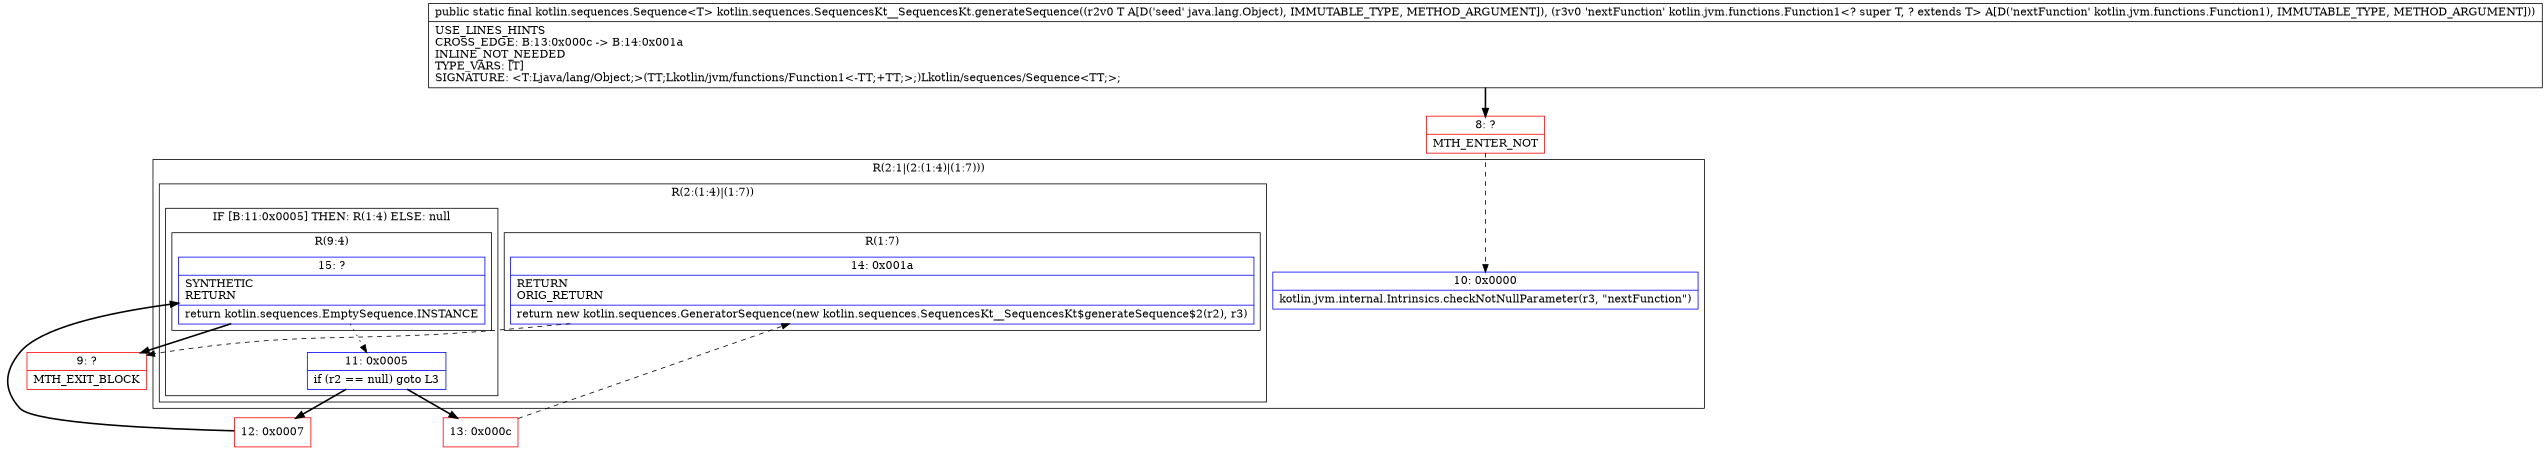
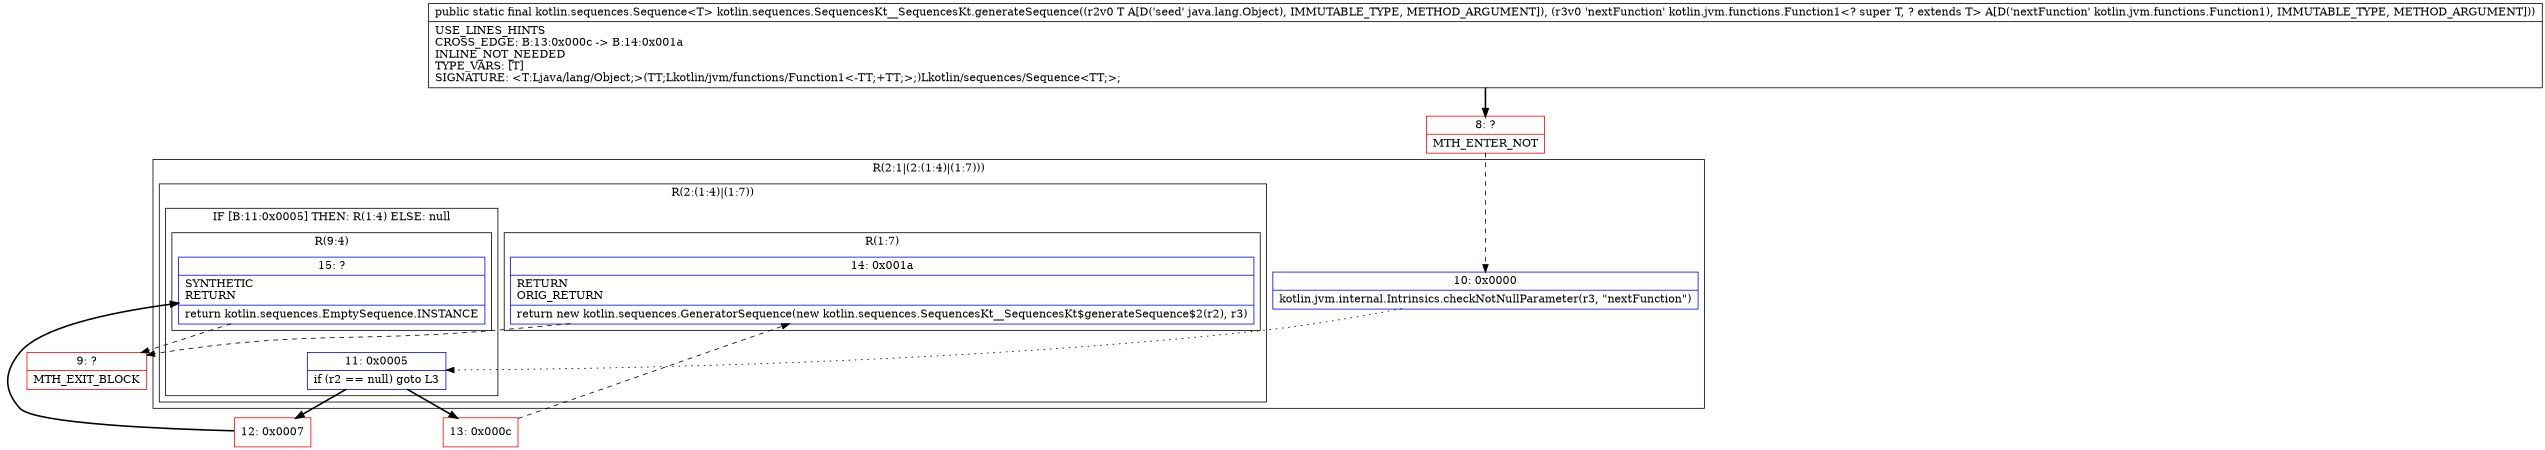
  digraph {
    node [color=blue shape=record]
    edge [style=dashed]
    n1 [label="{15\:\ ?|SYNTHETIC\lRETURN\l|return kotlin.sequences.EmptySequence.INSTANCE\l}"]
    n2 [label="{11\:\ 0x0005|if (r2 == null) goto L3\l}"]
    n3 [label="{14\:\ 0x001a|RETURN\lORIG_RETURN\l|return new kotlin.sequences.GeneratorSequence(new kotlin.sequences.SequencesKt__SequencesKt$generateSequence$2(r2), r3)\l}"]
    n4 [label="{10\:\ 0x0000|kotlin.jvm.internal.Intrinsics.checkNotNullParameter(r3, \"nextFunction\")\l}"]
    n5 [color=red label="{9\:\ ?|MTH_EXIT_BLOCK\l}"]
    n6 [color=red label="{12\:\ 0x0007}"]
    n7 [color=red label="{13\:\ 0x000c}"]
    n8 [color=red label="{8\:\ ?|MTH_ENTER_NOT\l}"]
    n9 [label="{public static final kotlin.sequences.Sequence\<T\> kotlin.sequences.SequencesKt__SequencesKt.generateSequence((r2v0 T A[D('seed' java.lang.Object), IMMUTABLE_TYPE, METHOD_ARGUMENT]), (r3v0 'nextFunction' kotlin.jvm.functions.Function1\<? super T, ? extends T\> A[D('nextFunction' kotlin.jvm.functions.Function1), IMMUTABLE_TYPE, METHOD_ARGUMENT]))  | USE_LINES_HINTS\lCROSS_EDGE: B:13:0x000c \-\> B:14:0x001a\lINLINE_NOT_NEEDED\lTYPE_VARS: [T]\lSIGNATURE: \<T:Ljava\/lang\/Object;\>(TT;Lkotlin\/jvm\/functions\/Function1\<\-TT;+TT;\>;)Lkotlin\/sequences\/Sequence\<TT;\>;\l}" color=""]
    subgraph cluster_1 {
      label="R(2:1|(2:(1:4)|(1:7)))"
      n4
      subgraph cluster_2 {
        label="R(2:(1:4)|(1:7))"
        subgraph cluster_3 {
          label="IF [B:11:0x0005] THEN: R(1:4) ELSE: null"
          n2
          subgraph cluster_4 {
            label="R(9:4)"
            n1
          }
        }
        subgraph cluster_5 {
          label="R(1:7)"
          n3
        }
      }
    }
-   n1 -> n5 [style=bold]
+   n1 -> n5
    n2 -> n6 [style=bold]
    n2 -> n7 [style=bold]
    n3 -> n5
-   n1 -> n2 [style=dotted]
+   n4 -> n2 [style=dotted]
    n6 -> n1 [style=bold]
    n7 -> n3
    n8 -> n4
    n9 -> n8 [style=bold]
  }
